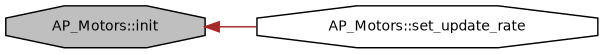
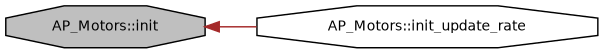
  digraph {
    rankdir=LR
    node [color=black fontname=Helvetica fontsize=10 shape=octagon style=filled]
    n1 [fillcolor=grey75 fontcolor=black height=0.2 label="AP_Motors::init" width=0.4]
-   n2 [fillcolor=white height=0.2 label="AP_Motors::set_update_rate" width=0.4]
+   n2 [fillcolor=white height=0.2 label="AP_Motors::init_update_rate" width=0.4]
    n1 -> n2 [color=brown dir=back fontname=Helvetica fontsize=10 labelfontname=Helvetica labelfontsize=10 style=solid]
  }
